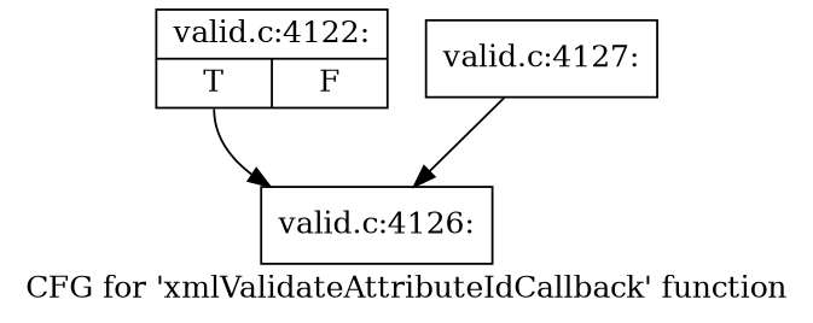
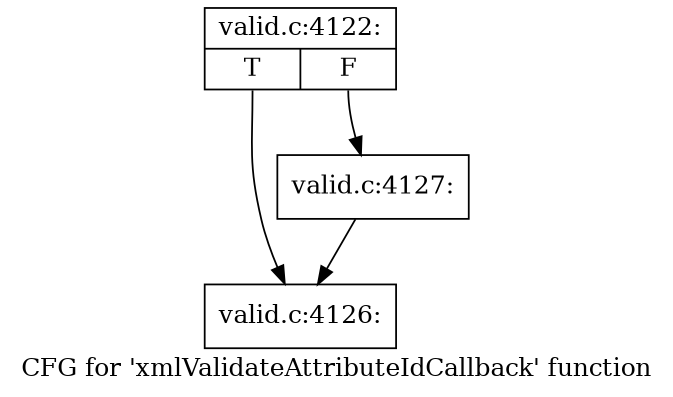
  digraph {
    label="CFG for 'xmlValidateAttributeIdCallback' function"
    node [shape=record]
    n1 [label="{valid.c:4122:|{<s0>T|<s1>F}}"]
    n2 [label="{valid.c:4126:}"]
    n3 [label="{valid.c:4127:}"]
    n1 -> n2 [tailport=s0]
+   n1 -> n3 [tailport=s1]
    n3 -> n2
  }
